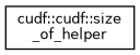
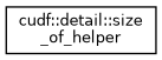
  digraph {
    rankdir=LR
-   n1 [color=black fillcolor=white fontname=Helvetica fontsize=10 height=0.2 label="cudf::cudf::size\l_of_helper" shape=record style=filled width=0.4]
+   n1 [color=black fillcolor=white fontname=Helvetica fontsize=10 height=0.2 label="cudf::detail::size\l_of_helper" shape=record style=filled width=0.4]
  }
